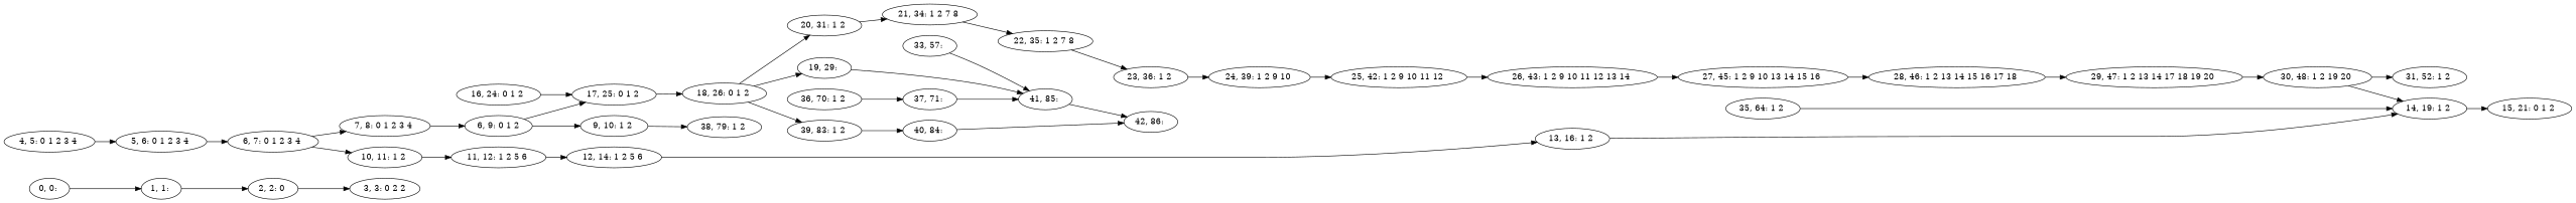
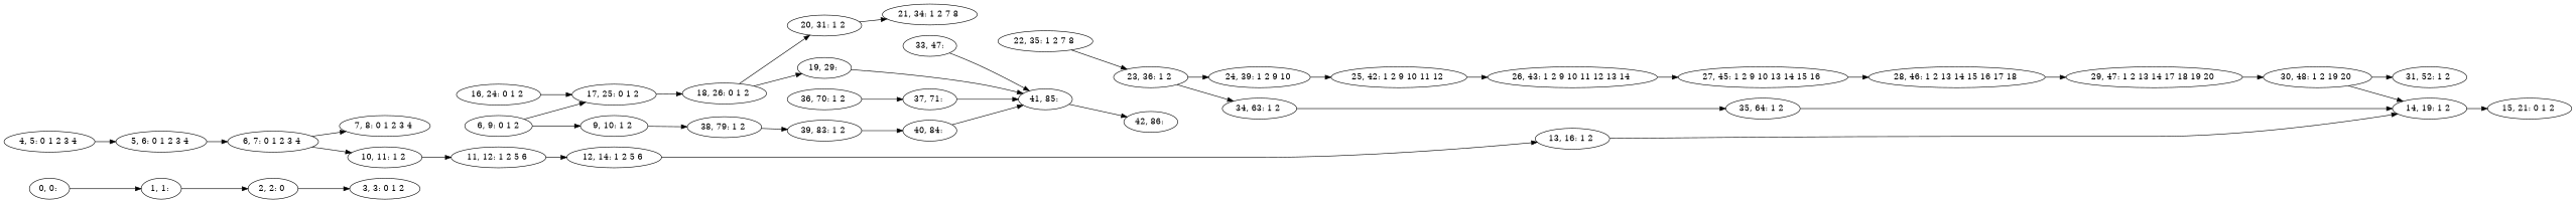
  digraph {
    rankdir=LR
    n1 [label="0, 0: "]
    n2 [label="1, 1: "]
    n3 [label="2, 2: 0 "]
-   n4 [label="3, 3: 0 2 2"]
+   n4 [label="3, 3: 0 1 2 "]
    n5 [label="4, 5: 0 1 2 3 4 "]
    n6 [label="5, 6: 0 1 2 3 4 "]
    n7 [label="6, 7: 0 1 2 3 4 "]
    n8 [label="7, 8: 0 1 2 3 4 "]
    n9 [label="10, 11: 1 2 "]
    n10 [label="6, 9: 0 1 2"]
    n11 [label="11, 12: 1 2 5 6 "]
    n12 [label="9, 10: 1 2 "]
    n13 [label="17, 25: 0 1 2 "]
    n14 [label="38, 79: 1 2 "]
    n15 [label="18, 26: 0 1 2 "]
    n16 [label="39, 83: 1 2 "]
    n17 [label="12, 14: 1 2 5 6 "]
    n18 [label="13, 16: 1 2 "]
    n19 [label="14, 19: 1 2 "]
    n20 [label="15, 21: 0 1 2 "]
    n21 [label="16, 24: 0 1 2 "]
    n22 [label="19, 29: "]
    n23 [label="20, 31: 1 2 "]
    n24 [label="41, 85: "]
    n25 [label="21, 34: 1 2 7 8 "]
    n26 [label="42, 86: "]
    n27 [label="22, 35: 1 2 7 8 "]
    n28 [label="23, 36: 1 2 "]
    n29 [label="24, 39: 1 2 9 10 "]
+   n30 [label="34, 63: 1 2 "]
    n31 [label="25, 42: 1 2 9 10 11 12 "]
    n32 [label="35, 64: 1 2 "]
    n33 [label="26, 43: 1 2 9 10 11 12 13 14 "]
    n34 [label="27, 45: 1 2 9 10 13 14 15 16 "]
    n35 [label="28, 46: 1 2 13 14 15 16 17 18 "]
    n36 [label="29, 47: 1 2 13 14 17 18 19 20 "]
    n37 [label="30, 48: 1 2 19 20 "]
    n38 [label="31, 52: 1 2 "]
-   n39 [label="33, 57: "]
+   n39 [label="33, 47:"]
    n40 [label="36, 70: 1 2 "]
    n41 [label="37, 71: "]
    n42 [label="40, 84: "]
    n1 -> n2
    n2 -> n3
    n3 -> n4
    n5 -> n6
    n6 -> n7
    n7 -> n8
    n7 -> n9
-   n8 -> n10
    n9 -> n11
    n10 -> n12
    n10 -> n13
    n11 -> n17
    n12 -> n14
    n13 -> n15
-   n15 -> n16
+   n14 -> n16
    n15 -> n22
    n15 -> n23
    n16 -> n42
    n17 -> n18
    n18 -> n19
    n19 -> n20
    n21 -> n13
    n22 -> n24
    n23 -> n25
    n24 -> n26
-   n25 -> n27
    n27 -> n28
    n28 -> n29
+   n28 -> n30
    n29 -> n31
+   n30 -> n32
    n31 -> n33
    n32 -> n19
    n33 -> n34
    n34 -> n35
    n35 -> n36
    n36 -> n37
    n37 -> n19
    n37 -> n38
    n39 -> n24
    n40 -> n41
    n41 -> n24
-   n42 -> n26
+   n42 -> n24
  }
